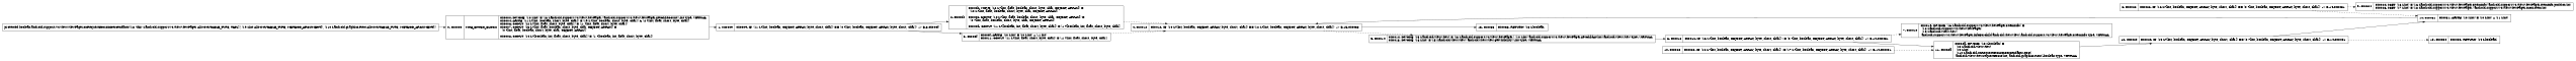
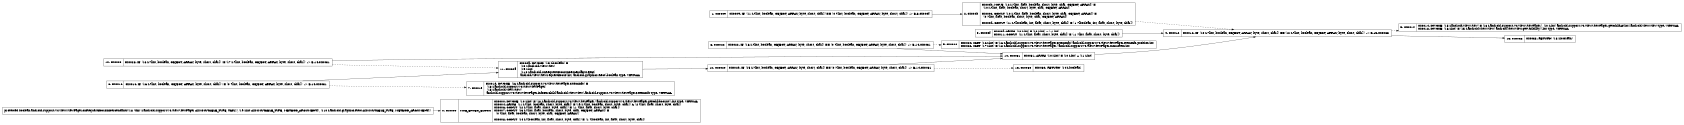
  digraph {
    rankdir=LR
    node [shape=record]
    n1 [label="{0\:\ 0x0000|MTH_ENTER_BLOCK\l|0x0000: INVOKE  (r0 I:int) = (r8 I:android.support.v4.view.ViewPager) android.support.v4.view.ViewPager.getChildCount():int type: VIRTUAL \l0x0004: ARITH  (r1 I:?[int, boolean, short, byte, char]) = (r9 I:?[int, boolean, short, byte, char]) & (2 ?[int, float, short, byte, char]) \l0x0006: CONST  (r2 I:?[int, float, short, byte, char]) = (\-1 ?[int, float, short, byte, char]) \l0x0007: CONST  (r3 I:?[int, float, boolean, short, byte, char, OBJECT, ARRAY]) = \l  (0 ?[int, float, boolean, short, byte, char, OBJECT, ARRAY])\l \l0x0008: CONST  (r4 I:?[boolean, int, float, short, byte, char]) = (1 ?[boolean, int, float, short, byte, char]) \l}"]
    n2 [label="{1\:\ 0x0009|0x0009: IF  (r1 I:?[int, boolean, OBJECT, ARRAY, byte, short, char]) == (0 ?[int, boolean, OBJECT, ARRAY, byte, short, char])  \-\> B:3:0x000f \l}"]
    n3 [label="{2\:\ 0x000b|0x000b: MOVE  (r2 I:?[int, float, boolean, short, byte, char, OBJECT, ARRAY]) = \l  (r0 I:?[int, float, boolean, short, byte, char, OBJECT, ARRAY])\l \l0x000c: CONST  (r0 I:?[int, float, boolean, short, byte, char, OBJECT, ARRAY]) = \l  (0 ?[int, float, boolean, short, byte, char, OBJECT, ARRAY])\l \l0x000d: CONST  (r1 I:?[boolean, int, float, short, byte, char]) = (1 ?[boolean, int, float, short, byte, char]) \l}"]
    n4 [label="{3\:\ 0x000f|0x000f: ARITH  (r0 I:int) = (r0 I:int) + (\-1 int) \l0x0011: CONST  (r1 I:?[int, float, short, byte, char]) = (\-1 ?[int, float, short, byte, char]) \l}"]
    n5 [label="{4\:\ 0x0012|0x0012: IF  (r0 I:?[int, boolean, OBJECT, ARRAY, byte, short, char]) == (r2 I:?[int, boolean, OBJECT, ARRAY, byte, short, char])  \-\> B:15:0x0033 \l}"]
    n6 [label="{5\:\ 0x0014|0x0014: INVOKE  (r5 I:android.view.View) = (r8 I:android.support.v4.view.ViewPager), (r0 I:int) android.support.v4.view.ViewPager.getChildAt(int):android.view.View type: VIRTUAL \l0x0018: INVOKE  (r6 I:int) = (r5 I:android.view.View) android.view.View.getVisibility():int type: VIRTUAL \l}"]
    n7 [label="{15\:\ 0x0033|0x0033: RETURN  (r3 I:boolean) \l}"]
    n8 [label="{6\:\ 0x001c|0x001c: IF  (r6 I:?[int, boolean, OBJECT, ARRAY, byte, short, char]) != (0 ?[int, boolean, OBJECT, ARRAY, byte, short, char])  \-\> B:14:0x0031 \l}"]
    n9 [label="{7\:\ 0x001e|0x001e: INVOKE  (r6 I:android.support.v4.view.ViewPager$ItemInfo) = \l  (r8 I:android.support.v4.view.ViewPager)\l  (r5 I:android.view.View)\l android.support.v4.view.ViewPager.infoForChild(android.view.View):android.support.v4.view.ViewPager$ItemInfo type: VIRTUAL \l}"]
    n10 [label="{11\:\ 0x002a|0x002a: INVOKE  (r5 I:boolean) = \l  (r5 I:android.view.View)\l  (r9 I:int)\l  (r10 I:android.onRequestFocusInDescendants.Rect)\l android.view.View.requestFocus(int, android.graphics.Rect):boolean type: VIRTUAL \l}"]
    n11 [label="{14\:\ 0x0031|0x0031: ARITH  (r0 I:int) = (r0 I:int) + (r1 I:int) \l}"]
    n12 [label="{8\:\ 0x0022|0x0022: IF  (r6 I:?[int, boolean, OBJECT, ARRAY, byte, short, char]) == (0 ?[int, boolean, OBJECT, ARRAY, byte, short, char])  \-\> B:14:0x0031 \l}"]
    n13 [label="{9\:\ 0x0024|0x0024: IGET  (r6 I:int) = (r6 I:android.support.v4.view.ViewPager$ItemInfo) android.support.v4.view.ViewPager.ItemInfo.position int \l0x0026: IGET  (r7 I:int) = (r8 I:android.support.v4.view.ViewPager) android.support.v4.view.ViewPager.mCurItem int \l}"]
    n14 [label="{10\:\ 0x0028|0x0028: IF  (r6 I:?[int, boolean, OBJECT, ARRAY, byte, short, char]) != (r7 I:?[int, boolean, OBJECT, ARRAY, byte, short, char])  \-\> B:14:0x0031 \l}"]
    n15 [label="{12\:\ 0x002e|0x002e: IF  (r5 I:?[int, boolean, OBJECT, ARRAY, byte, short, char]) == (0 ?[int, boolean, OBJECT, ARRAY, byte, short, char])  \-\> B:14:0x0031 \l}"]
    n16 [label="{13\:\ 0x0030|0x0030: RETURN  (r4 I:boolean) \l}"]
    n17 [label="{protected boolean android.support.v4.view.ViewPager.onRequestFocusInDescendants((r8 'this' I:android.support.v4.view.ViewPager A[IMMUTABLE_TYPE, THIS]), (r9 I:int A[IMMUTABLE_TYPE, METHOD_ARGUMENT]), (r10 I:android.graphics.Rect A[IMMUTABLE_TYPE, METHOD_ARGUMENT])) }"]
-   n1 -> n2
    n2 -> n3 [style=solid]
-   n2 -> n4
    n3 -> n5 [style=dashed]
-   n4 -> n5 [style=dashed]
+   n4 -> n5
    n5 -> n6 [style=dashed]
    n5 -> n7
-   n6 -> n8
    n8 -> n9 [style=dashed]
    n8 -> n10
    n10 -> n15
    n11 -> n5
-   n12 -> n11 [style=dashed]
+   n12 -> n11
    n12 -> n13 [style=dashed]
    n14 -> n10 [style=dashed]
+   n14 -> n11
    n15 -> n11
    n15 -> n16 [style=dashed]
    n17 -> n1
  }
